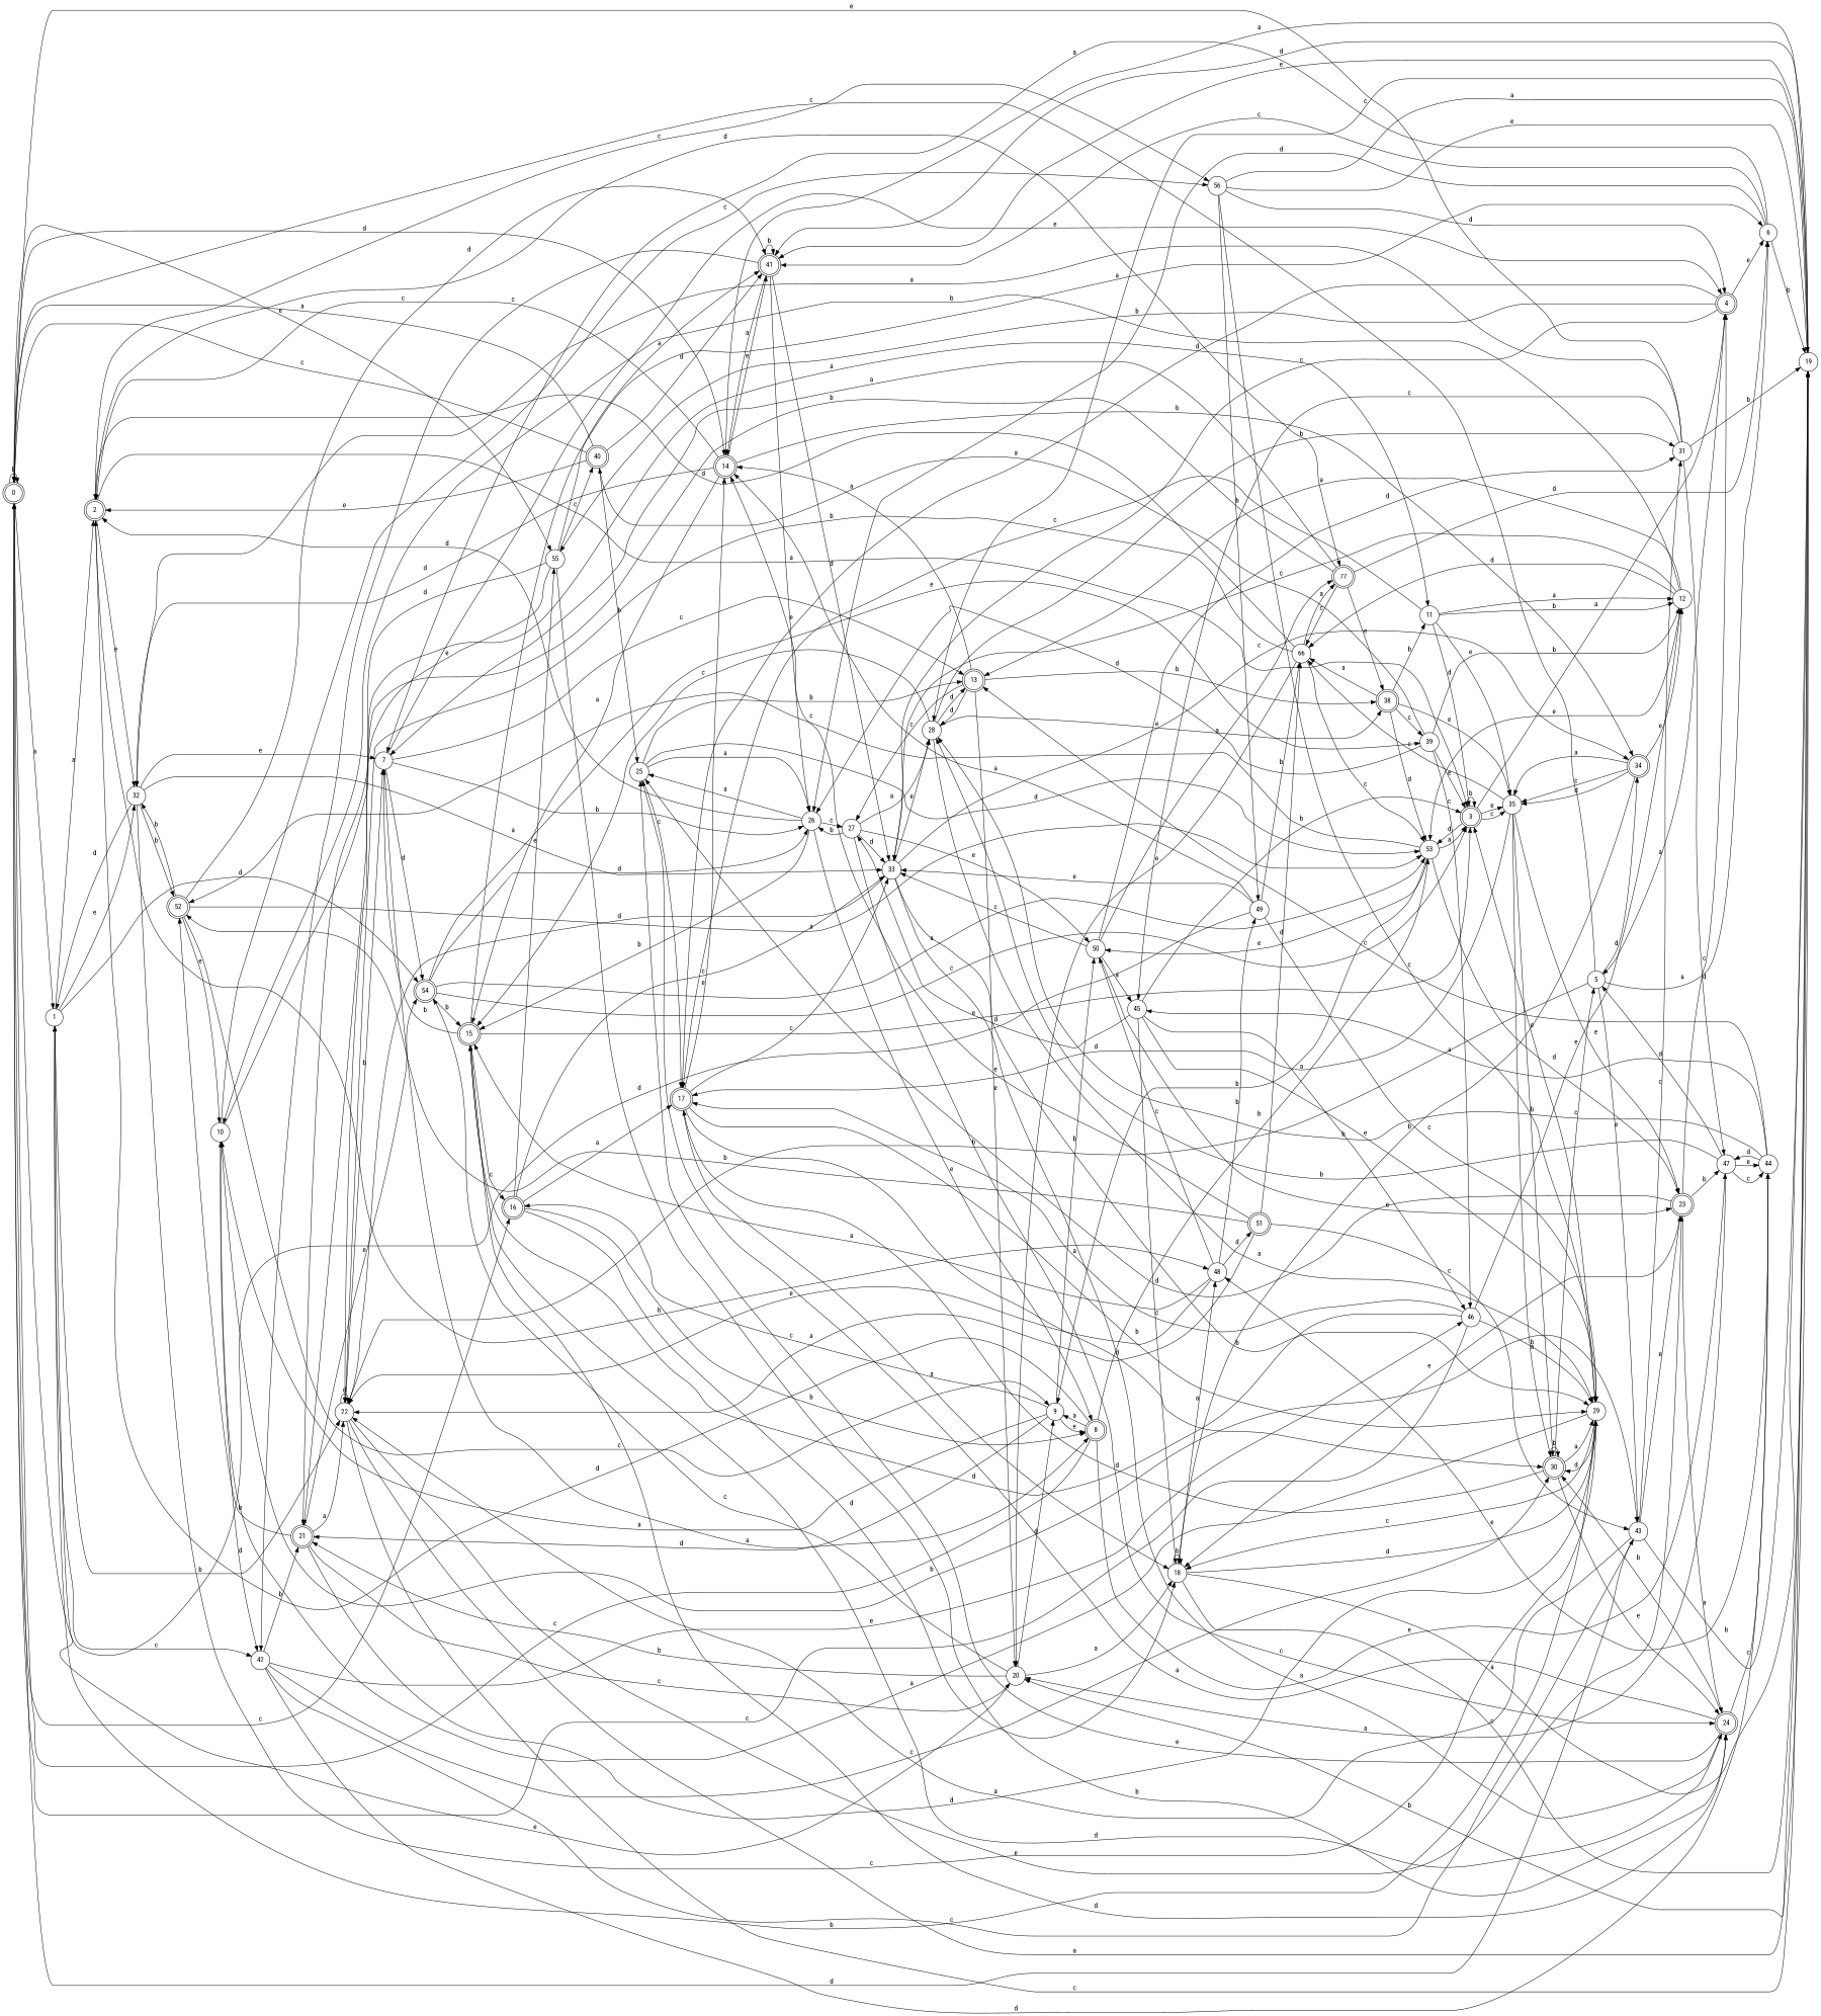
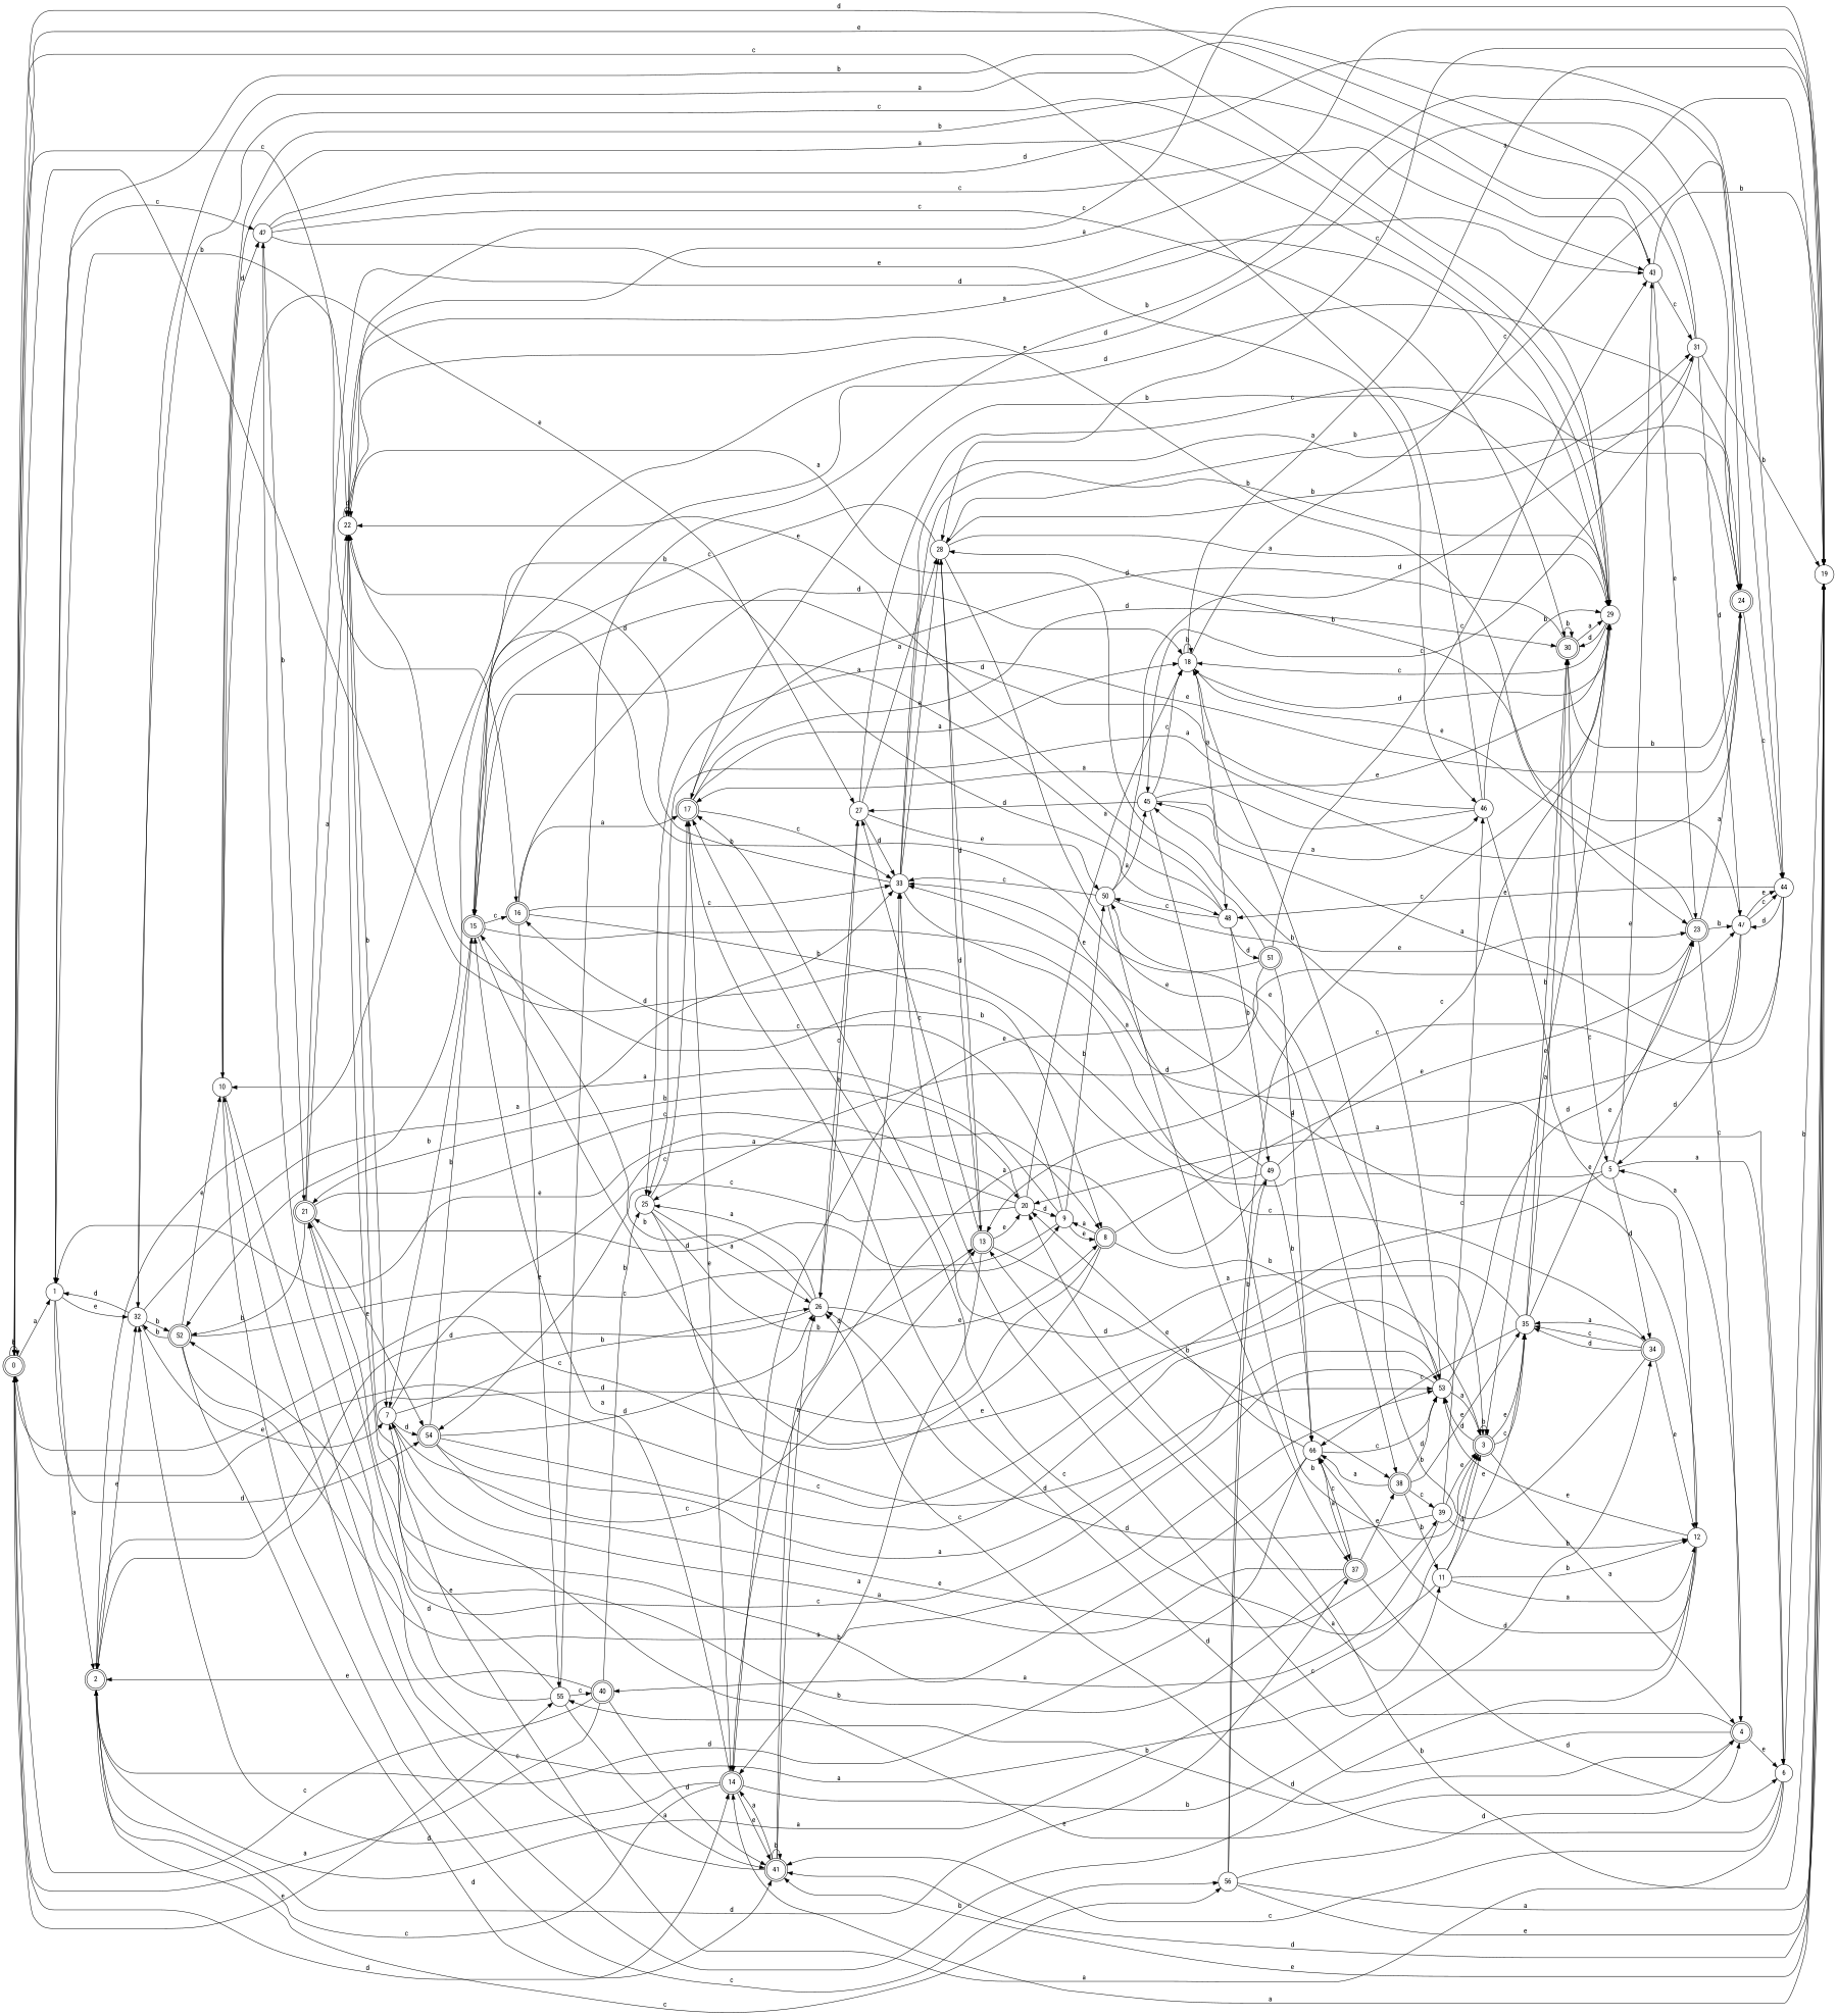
  digraph {
    fontname="Roboto Condensed"
    rankdir=LR
    node [color=black fillcolor=white fontname="Roboto Condensed" shape=circle style=filled]
    edge [fontname="Roboto Condensed"]
    n1 [label=0 shape=doublecircle style="rounded,filled"]
    n2 [label=1]
    n3 [label=14 shape=doublecircle style="rounded,filled"]
    n4 [label=16 shape=doublecircle style="rounded,filled"]
    n5 [label=55]
    n6 [label=2 shape=doublecircle style="rounded,filled"]
    n7 [label=22]
    n8 [label=32]
    n9 [label=42]
    n10 [label=54 shape=doublecircle style="rounded,filled"]
    n11 [label=34 shape=doublecircle style="rounded,filled"]
    n12 [label=41 shape=doublecircle style="rounded,filled"]
    n13 [label=15 shape=doublecircle style="rounded,filled"]
    n14 [label=17 shape=doublecircle style="rounded,filled"]
    n15 [label=33]
    n16 [label=18]
    n17 [label=8 shape=doublecircle style="rounded,filled"]
    n18 [label=21 shape=doublecircle style="rounded,filled"]
    n19 [label=24 shape=doublecircle style="rounded,filled"]
    n20 [label=40 shape=doublecircle style="rounded,filled"]
    n21 [label=3 shape=doublecircle style="rounded,filled"]
-   n22 [label=77 shape=doublecircle style="rounded,filled"]
+   n22 [label=37 shape=doublecircle style="rounded,filled"]
    n23 [label=48]
    n24 [label=56]
    n25 [label=7]
    n26 [label=19]
    n27 [label=23 shape=doublecircle style="rounded,filled"]
    n28 [label=29]
    n29 [label=52 shape=doublecircle style="rounded,filled"]
    n30 [label=43]
    n31 [label=30 shape=doublecircle style="rounded,filled"]
    n32 [label=44]
    n33 [label=46]
    n34 [label=53]
    n35 [label=26]
    n36 [label=39]
    n37 [label=4 shape=doublecircle style="rounded,filled"]
    n38 [label=35]
    n39 [label=6]
    n40 [label=66]
    n41 [label=38 shape=doublecircle style="rounded,filled"]
    n42 [label=50]
    n43 [label=49]
    n44 [label=51 shape=doublecircle style="rounded,filled"]
    n45 [label=5]
    n46 [label=9]
    n47 [label=28]
    n48 [label=12]
    n49 [label=31]
    n50 [label=13 shape=doublecircle style="rounded,filled"]
    n51 [label=20]
    n52 [label=27]
    n53 [label=25]
    n54 [label=47]
    n55 [label=10]
    n56 [label=11]
    n57 [label=45]
    n1 -> n1 [label=b]
    n1 -> n2 [label=a]
    n1 -> n3 [label=d]
    n1 -> n4 [label=c]
    n1 -> n5 [label=e]
    n2 -> n6 [label=a]
    n2 -> n7 [label=b]
    n2 -> n8 [label=e]
    n2 -> n9 [label=c]
    n2 -> n10 [label=d]
    n3 -> n6 [label=c]
    n3 -> n8 [label=d]
    n3 -> n11 [label=b]
    n3 -> n12 [label=e]
    n3 -> n13 [label=a]
    n4 -> n5 [label=e]
    n4 -> n14 [label=a]
    n4 -> n15 [label=c]
    n4 -> n16 [label=d]
    n4 -> n17 [label=b]
    n5 -> n7 [label=e]
    n5 -> n12 [label=a]
    n5 -> n18 [label=d]
    n5 -> n19 [label=b]
    n5 -> n20 [label=c]
    n6 -> n8 [label=e]
    n6 -> n21 [label=a]
    n6 -> n22 [label=d]
    n6 -> n23 [label=b]
    n6 -> n24 [label=c]
    n7 -> n7 [label=d]
    n7 -> n25 [label=b]
    n7 -> n26 [label=a]
    n7 -> n26 [label=c]
    n7 -> n27 [label=e]
    n8 -> n2 [label=d]
    n8 -> n15 [label=a]
    n8 -> n25 [label=e]
    n8 -> n28 [label=c]
    n8 -> n29 [label=b]
    n9 -> n18 [label=b]
    n9 -> n30 [label=c]
    n9 -> n31 [label=c]
    n9 -> n32 [label=d]
    n9 -> n33 [label=e]
    n10 -> n13 [label=b]
    n10 -> n21 [label=c]
    n10 -> n34 [label=a]
    n10 -> n35 [label=d]
    n10 -> n36 [label=e]
    n11 -> n16 [label=b]
    n11 -> n38 [label=a]
    n11 -> n38 [label=c]
    n11 -> n38 [label=d]
    n11 -> n48 [label=e]
    n12 -> n3 [label=a]
    n12 -> n9 [label=c]
    n12 -> n12 [label=b]
    n12 -> n15 [label=d]
    n12 -> n35 [label=e]
    n13 -> n4 [label=c]
    n13 -> n19 [label=d]
    n13 -> n21 [label=e]
    n13 -> n25 [label=b]
    n13 -> n39 [label=a]
    n14 -> n3 [label=e]
    n14 -> n15 [label=c]
    n14 -> n16 [label=a]
    n14 -> n28 [label=b]
    n14 -> n31 [label=d]
    n15 -> n7 [label=d]
    n15 -> n11 [label=c]
    n15 -> n19 [label=a]
    n15 -> n28 [label=b]
    n15 -> n47 [label=e]
    n16 -> n16 [label=b]
    n16 -> n23 [label=a]
    n16 -> n26 [label=a]
    n16 -> n26 [label=c]
    n16 -> n28 [label=d]
    n17 -> n1 [label=c]
    n17 -> n6 [label=d]
    n17 -> n34 [label=b]
    n17 -> n46 [label=a]
    n17 -> n54 [label=e]
    n18 -> n7 [label=a]
    n18 -> n10 [label=e]
    n18 -> n28 [label=d]
    n18 -> n29 [label=b]
    n18 -> n51 [label=c]
    n19 -> n13 [label=d]
    n19 -> n31 [label=b]
    n19 -> n32 [label=c]
    n19 -> n53 [label=a]
    n19 -> n53 [label=e]
    n20 -> n1 [label=a]
    n20 -> n1 [label=c]
    n20 -> n6 [label=e]
    n20 -> n12 [label=d]
    n20 -> n53 [label=b]
    n21 -> n21 [label=b]
    n21 -> n34 [label=d]
    n21 -> n37 [label=a]
    n21 -> n38 [label=c]
    n21 -> n38 [label=e]
    n22 -> n18 [label=b]
    n22 -> n25 [label=a]
    n22 -> n39 [label=d]
    n22 -> n40 [label=c]
    n22 -> n41 [label=e]
    n23 -> n7 [label=e]
    n23 -> n13 [label=a]
    n23 -> n42 [label=c]
    n23 -> n43 [label=b]
    n23 -> n44 [label=d]
    n24 -> n26 [label=a]
    n24 -> n26 [label=e]
    n24 -> n28 [label=c]
    n24 -> n37 [label=d]
    n24 -> n43 [label=b]
    n25 -> n10 [label=d]
    n25 -> n17 [label=a]
    n25 -> n35 [label=b]
    n25 -> n37 [label=e]
    n25 -> n50 [label=c]
    n26 -> n3 [label=a]
    n26 -> n12 [label=d]
    n26 -> n12 [label=e]
    n26 -> n47 [label=c]
    n26 -> n51 [label=b]
    n27 -> n16 [label=e]
    n27 -> n19 [label=a]
    n27 -> n37 [label=c]
    n27 -> n53 [label=d]
    n27 -> n54 [label=b]
    n28 -> n2 [label=b]
    n28 -> n16 [label=c]
    n28 -> n21 [label=e]
    n28 -> n31 [label=d]
    n28 -> n55 [label=a]
    n29 -> n8 [label=b]
    n29 -> n12 [label=d]
    n29 -> n34 [label=a]
    n29 -> n46 [label=c]
    n29 -> n55 [label=e]
    n30 -> n1 [label=d]
-   n30 -> n7 [label=a]
+   n7 -> n30 [label=a]
    n30 -> n26 [label=b]
    n30 -> n27 [label=e]
    n30 -> n49 [label=c]
    n31 -> n14 [label=d]
-   n31 -> n19 [label=e]
    n31 -> n28 [label=a]
    n31 -> n31 [label=b]
    n31 -> n45 [label=c]
    n32 -> n23 [label=e]
    n32 -> n47 [label=b]
    n32 -> n50 [label=c]
    n32 -> n54 [label=d]
    n32 -> n57 [label=a]
    n33 -> n1 [label=c]
    n33 -> n13 [label=d]
    n33 -> n14 [label=a]
    n33 -> n28 [label=b]
    n33 -> n48 [label=e]
    n34 -> n21 [label=a]
    n34 -> n27 [label=d]
    n34 -> n29 [label=c]
    n34 -> n42 [label=e]
-   n34 -> n46 [label=b]
+   n34 -> n57 [label=b]
    n35 -> n6 [label=d]
    n35 -> n13 [label=b]
    n35 -> n17 [label=e]
    n35 -> n52 [label=c]
    n35 -> n53 [label=a]
    n36 -> n20 [label=a]
    n36 -> n21 [label=e]
    n36 -> n33 [label=c]
    n36 -> n35 [label=d]
    n36 -> n48 [label=b]
    n37 -> n5 [label=b]
    n37 -> n14 [label=d]
    n37 -> n15 [label=c]
    n37 -> n39 [label=e]
    n37 -> n45 [label=a]
    n38 -> n14 [label=d]
    n38 -> n27 [label=e]
    n38 -> n31 [label=a]
    n38 -> n31 [label=b]
    n38 -> n40 [label=c]
    n39 -> n12 [label=c]
    n39 -> n25 [label=a]
    n39 -> n26 [label=b]
    n39 -> n35 [label=d]
    n40 -> n6 [label=d]
    n40 -> n7 [label=b]
    n40 -> n22 [label=a]
    n40 -> n34 [label=c]
    n40 -> n51 [label=e]
    n41 -> n34 [label=d]
    n41 -> n36 [label=c]
    n41 -> n38 [label=e]
    n41 -> n40 [label=a]
    n41 -> n56 [label=b]
    n42 -> n15 [label=c]
    n42 -> n22 [label=a]
    n42 -> n27 [label=e]
    n42 -> n49 [label=d]
    n42 -> n57 [label=a]
    n43 -> n1 [label=d]
    n43 -> n3 [label=a]
    n43 -> n15 [label=e]
    n43 -> n28 [label=c]
    n43 -> n40 [label=b]
    n44 -> n3 [label=e]
    n44 -> n7 [label=a]
    n44 -> n29 [label=b]
    n44 -> n30 [label=c]
    n44 -> n40 [label=d]
    n45 -> n1 [label=c]
    n45 -> n7 [label=b]
    n45 -> n11 [label=d]
    n45 -> n30 [label=e]
    n45 -> n39 [label=a]
    n46 -> n4 [label=c]
    n46 -> n17 [label=e]
    n46 -> n18 [label=d]
    n46 -> n42 [label=b]
    n46 -> n55 [label=a]
    n47 -> n13 [label=c]
    n47 -> n28 [label=a]
    n47 -> n41 [label=e]
    n47 -> n49 [label=b]
    n47 -> n50 [label=d]
    n48 -> n15 [label=c]
    n48 -> n34 [label=e]
    n48 -> n40 [label=d]
    n48 -> n50 [label=a]
    n48 -> n55 [label=b]
    n49 -> n1 [label=e]
    n49 -> n8 [label=a]
    n49 -> n26 [label=b]
    n49 -> n54 [label=d]
    n49 -> n57 [label=c]
    n50 -> n3 [label=a]
    n50 -> n41 [label=b]
    n50 -> n47 [label=d]
    n50 -> n51 [label=e]
    n50 -> n52 [label=c]
    n51 -> n2 [label=e]
    n51 -> n10 [label=c]
    n51 -> n16 [label=a]
    n51 -> n18 [label=b]
    n51 -> n46 [label=d]
    n52 -> n15 [label=d]
    n52 -> n19 [label=c]
    n52 -> n35 [label=b]
    n52 -> n42 [label=e]
    n52 -> n47 [label=a]
    n53 -> n14 [label=c]
    n53 -> n34 [label=d]
    n53 -> n35 [label=a]
    n53 -> n50 [label=b]
    n54 -> n32 [label=c]
    n54 -> n32 [label=e]
    n54 -> n45 [label=d]
    n54 -> n47 [label=b]
    n54 -> n51 [label=a]
    n55 -> n9 [label=d]
    n55 -> n24 [label=c]
    n55 -> n30 [label=b]
+   n55 -> n52 [label=e]
    n55 -> n56 [label=a]
    n56 -> n14 [label=c]
    n56 -> n21 [label=d]
    n56 -> n38 [label=e]
    n56 -> n48 [label=a]
    n56 -> n48 [label=b]
    n57 -> n16 [label=c]
    n57 -> n21 [label=b]
    n57 -> n28 [label=e]
    n57 -> n33 [label=a]
    n57 -> n52 [label=d]
  }
